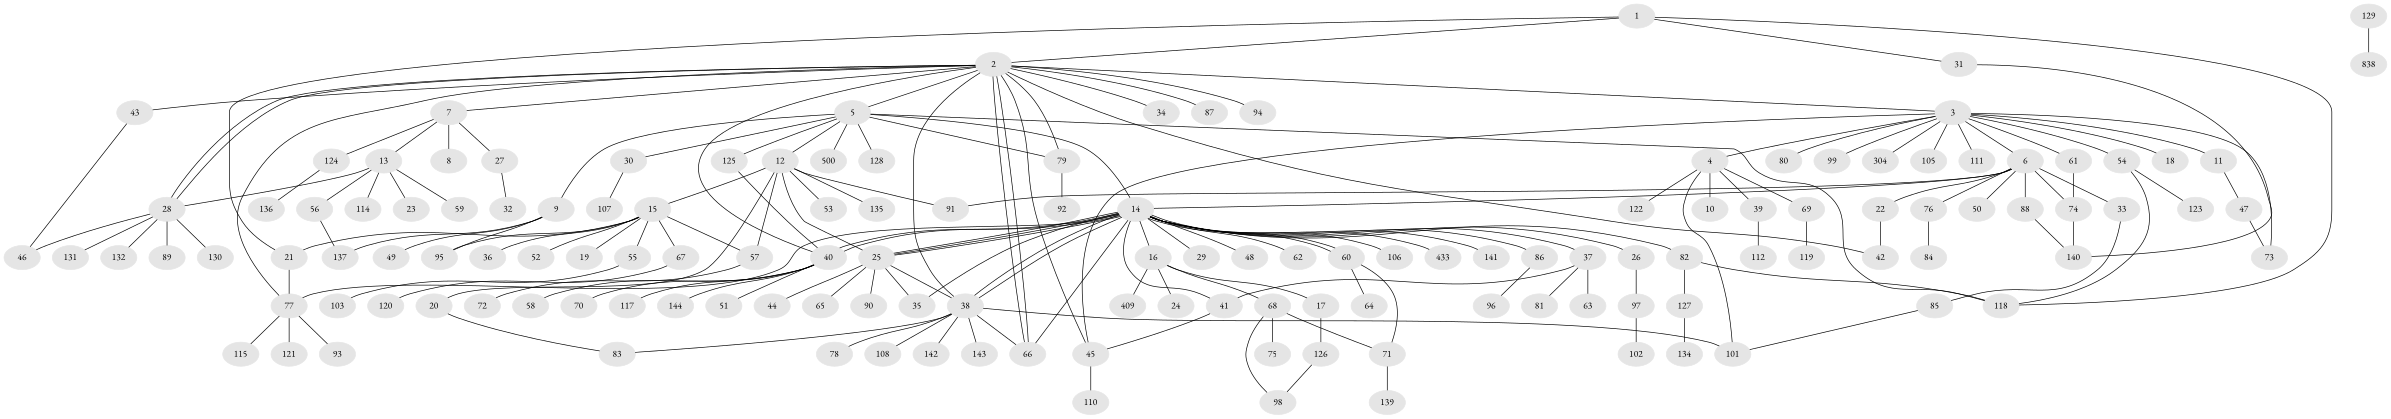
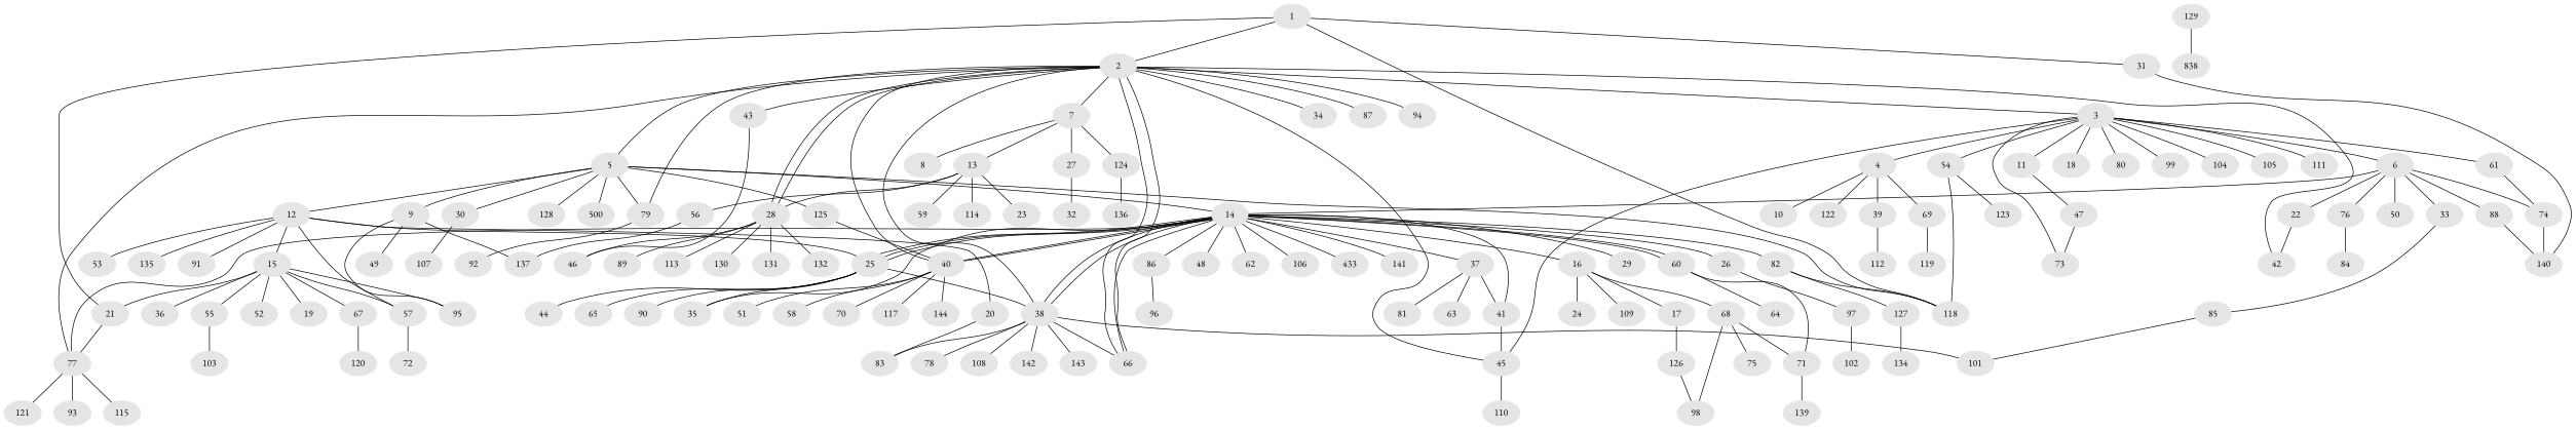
  graph {
    fontname="EB Garamond"
    node [color=gray90 fontname="EB Garamond" style=filled]
    edge [fontname="EB Garamond"]
    1
    2
    21
    31
    118
    3
    5
    7
    28
    34
    38
    40
    42
    43
    45
    66
    77
    79
    87
    94
    140
    4
    6
    11
    18
    54
    61
    73
    80
    99
-   104 [label=304]
+   104
    105
    111
    9
    12
    14
    30
    n38 [label=500]
    125
    128
    8
    13
    27
    124
    46
    89
+   113
    130
    131
    132
    101
    83
    78
    108
    142
    143
    51
    58
    70
    117
    144
    110
    93
    115
    121
    92
    10
    39
    69
    122
    22
    33
    50
    74
    76
    88
    91
    47
    123
    112
    119
    49
    95
    137
    15
    20
    25
    53
    57
    135
    16
    26
    29
    35
    37
    41
    48
    60
    62
    82
    86
    106
    n103 [label=433]
    141
    107
    85
    84
    23
    56
    59
    114
    32
    136
    19
    36
    52
    55
    67
    44
    65
    90
    72
    17
    24
    68
-   109 [label=409]
+   109
    97
    63
    81
    64
    71
    127
    96
    103
    120
    126
    75
    98
    102
    139
    134
    n142 [label=838]
    129
    1 -- 2
    1 -- 21
    1 -- 31
    1 -- 118
    2 -- 3
    2 -- 5
    2 -- 7
    2 -- 28
    2 -- 28
    2 -- 34
    2 -- 38
    2 -- 40
    2 -- 42
    2 -- 43
    2 -- 45
    2 -- 66
    2 -- 66
    2 -- 77
    2 -- 79
    2 -- 87
    2 -- 94
    21 -- 77
    31 -- 140
    3 -- 45
    3 -- 4
    3 -- 6
    3 -- 11
    3 -- 18
    3 -- 54
    3 -- 61
    3 -- 73
    3 -- 80
    3 -- 99
    3 -- 104
    3 -- 105
    3 -- 111
    5 -- 118
    5 -- 79
    5 -- 9
    5 -- 12
    5 -- 14
    5 -- 30
    5 -- n38
    5 -- 125
    5 -- 128
    7 -- 8
    7 -- 13
    7 -- 27
    7 -- 124
    28 -- 46
    28 -- 89
+   28 -- 113
    28 -- 130
    28 -- 131
    28 -- 132
    38 -- 66
    38 -- 101
    38 -- 83
    38 -- 78
    38 -- 108
    38 -- 142
    38 -- 143
    40 -- 51
    40 -- 58
    40 -- 70
    40 -- 117
    40 -- 144
    43 -- 46
    45 -- 110
    77 -- 93
    77 -- 115
    77 -- 121
    79 -- 92
-   4 -- 101
    4 -- 10
    4 -- 39
    4 -- 69
    4 -- 122
    6 -- 14
    6 -- 22
    6 -- 33
    6 -- 50
    6 -- 74
    6 -- 76
    6 -- 88
-   6 -- 91
    11 -- 47
    54 -- 118
    54 -- 123
    61 -- 74
    9 -- 49
    9 -- 95
    9 -- 137
    12 -- 91
    12 -- 15
    12 -- 20
    12 -- 25
    12 -- 53
    12 -- 57
    12 -- 135
    14 -- 38
    14 -- 38
    14 -- 40
    14 -- 40
    14 -- 66
    14 -- 77
    14 -- 25
    14 -- 25
    14 -- 25
    14 -- 16
    14 -- 26
    14 -- 29
    14 -- 35
    14 -- 37
    14 -- 41
    14 -- 48
    14 -- 60
    14 -- 60
    14 -- 62
    14 -- 82
    14 -- 86
    14 -- 106
    14 -- n103
    14 -- 141
    30 -- 107
    125 -- 40
    13 -- 28
    13 -- 23
    13 -- 56
    13 -- 59
    13 -- 114
    27 -- 32
    124 -- 136
    39 -- 112
    69 -- 119
    22 -- 42
    33 -- 85
    74 -- 140
    76 -- 84
    88 -- 140
    47 -- 73
    15 -- 21
    15 -- 95
    15 -- 57
    15 -- 19
    15 -- 36
    15 -- 52
    15 -- 55
    15 -- 67
    20 -- 83
    25 -- 38
    25 -- 35
    25 -- 44
    25 -- 65
    25 -- 90
    57 -- 72
    16 -- 17
    16 -- 24
    16 -- 68
    16 -- 109
    26 -- 97
    37 -- 41
    37 -- 63
    37 -- 81
    41 -- 45
    60 -- 64
    60 -- 71
    82 -- 118
    82 -- 127
    86 -- 96
    85 -- 101
    56 -- 137
    55 -- 103
    67 -- 120
    17 -- 126
    68 -- 71
    68 -- 75
    68 -- 98
    97 -- 102
    71 -- 139
    127 -- 134
    126 -- 98
    129 -- n142
  }
